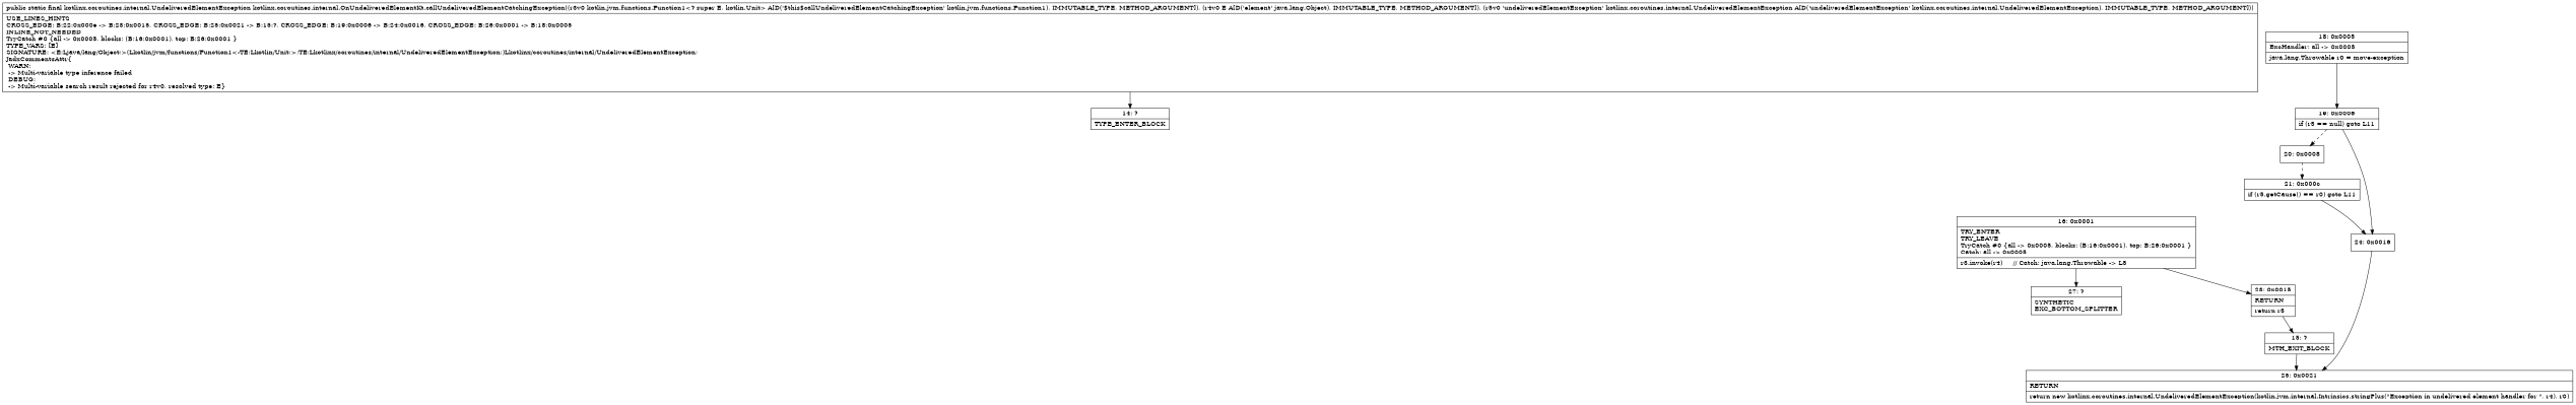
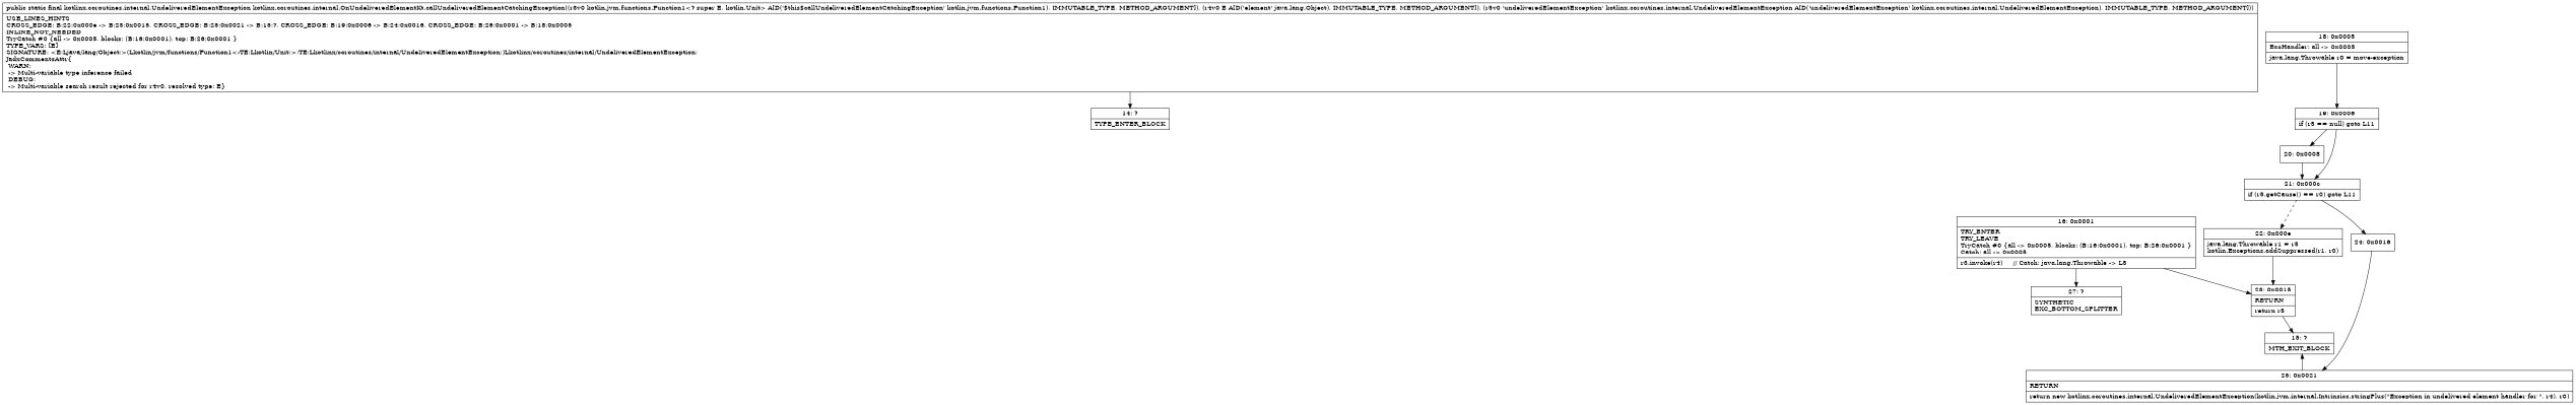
  digraph {
    node [shape=record]
    n1 [label="{14\:\ ?|TYPE_ENTER_BLOCK\l}"]
    n2 [label="{16\:\ 0x0001|TRY_ENTER\lTRY_LEAVE\lTryCatch #0 \{all \-\> 0x0005, blocks: (B:16:0x0001), top: B:26:0x0001 \}\lCatch: all \-\> 0x0005\l|r3.invoke(r4)     \/\/ Catch: java.lang.Throwable \-\> L5\l}"]
    n3 [label="{23\:\ 0x0015|RETURN\l|return r5\l}"]
    n4 [label="{27\:\ ?|SYNTHETIC\lEXC_BOTTOM_SPLITTER\l}"]
    n5 [label="{18\:\ 0x0005|ExcHandler: all \-\> 0x0005\l|java.lang.Throwable r0 = move\-exception\l}"]
    n6 [label="{19\:\ 0x0006|if (r5 == null) goto L11\l}"]
    n7 [label="{15\:\ ?|MTH_EXIT_BLOCK\l}"]
    n8 [label="{20\:\ 0x0008}"]
    n9 [label="{24\:\ 0x0016}"]
    n10 [label="{21\:\ 0x000c|if (r5.getCause() == r0) goto L11\l}"]
    n11 [label="{25\:\ 0x0021|RETURN\l|return new kotlinx.coroutines.internal.UndeliveredElementException(kotlin.jvm.internal.Intrinsics.stringPlus(\"Exception in undelivered element handler for \", r4), r0)\l}"]
+   n12 [label="{22\:\ 0x000e|java.lang.Throwable r1 = r5\lkotlin.Exceptions.addSuppressed(r1, r0)\l}"]
    n13 [label="{public static final kotlinx.coroutines.internal.UndeliveredElementException kotlinx.coroutines.internal.OnUndeliveredElementKt.callUndeliveredElementCatchingException((r3v0 kotlin.jvm.functions.Function1\<? super E, kotlin.Unit\> A[D('$this$callUndeliveredElementCatchingException' kotlin.jvm.functions.Function1), IMMUTABLE_TYPE, METHOD_ARGUMENT]), (r4v0 E A[D('element' java.lang.Object), IMMUTABLE_TYPE, METHOD_ARGUMENT]), (r5v0 'undeliveredElementException' kotlinx.coroutines.internal.UndeliveredElementException A[D('undeliveredElementException' kotlinx.coroutines.internal.UndeliveredElementException), IMMUTABLE_TYPE, METHOD_ARGUMENT]))  | USE_LINES_HINTS\lCROSS_EDGE: B:22:0x000e \-\> B:23:0x0015, CROSS_EDGE: B:25:0x0021 \-\> B:15:?, CROSS_EDGE: B:19:0x0006 \-\> B:24:0x0016, CROSS_EDGE: B:26:0x0001 \-\> B:18:0x0005\lINLINE_NOT_NEEDED\lTryCatch #0 \{all \-\> 0x0005, blocks: (B:16:0x0001), top: B:26:0x0001 \}\lTYPE_VARS: [E]\lSIGNATURE: \<E:Ljava\/lang\/Object;\>(Lkotlin\/jvm\/functions\/Function1\<\-TE;Lkotlin\/Unit;\>;TE;Lkotlinx\/coroutines\/internal\/UndeliveredElementException;)Lkotlinx\/coroutines\/internal\/UndeliveredElementException;\lJadxCommentsAttr\{\l WARN: \l \-\> Multi\-variable type inference failed\l DEBUG: \l \-\> Multi\-variable search result rejected for r4v0, resolved type: E\}\l}"]
    n2 -> n3
    n2 -> n4
    n3 -> n7
    n5 -> n6
-   n6 -> n8 [style=dashed]
-   n6 -> n9
-   n8 -> n10 [style=dashed]
+   n6 -> n8 [style=solid]
+   n6 -> n10
+   n8 -> n10
    n9 -> n11
    n10 -> n9
-   n7 -> n11
+   n10 -> n12 [style=dashed]
+   n11 -> n7
+   n12 -> n3
    n13 -> n1
  }
